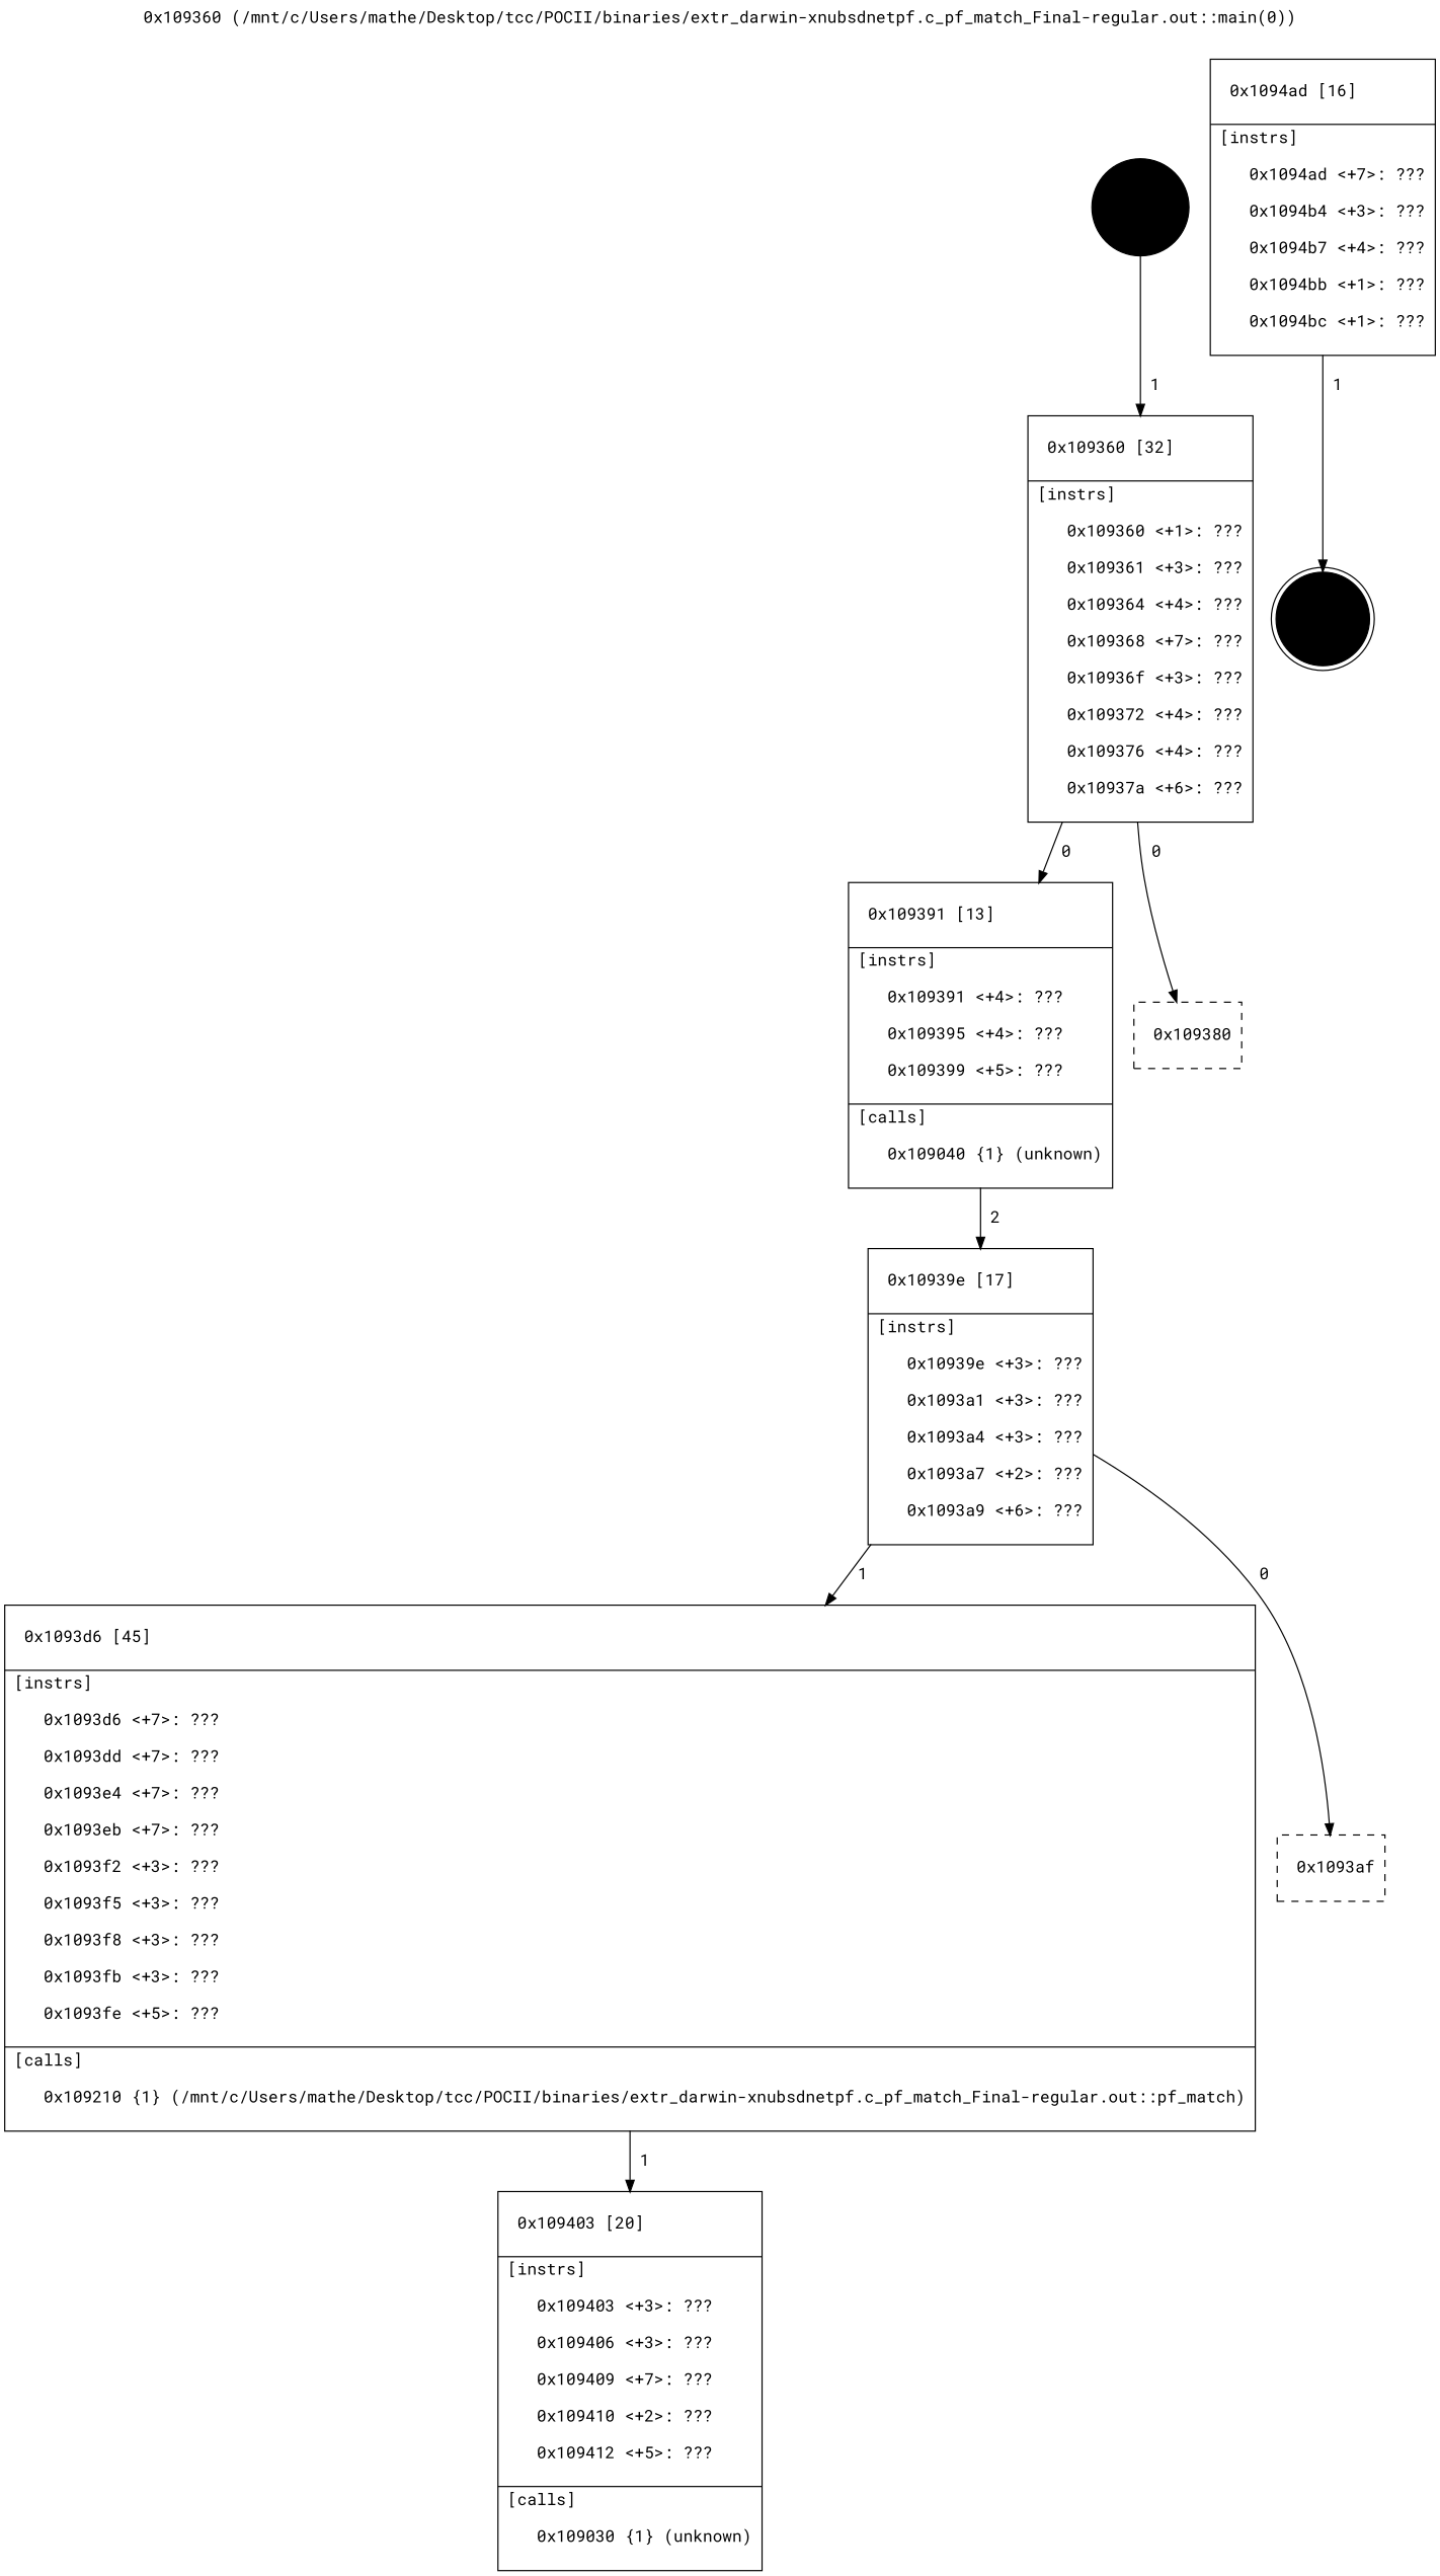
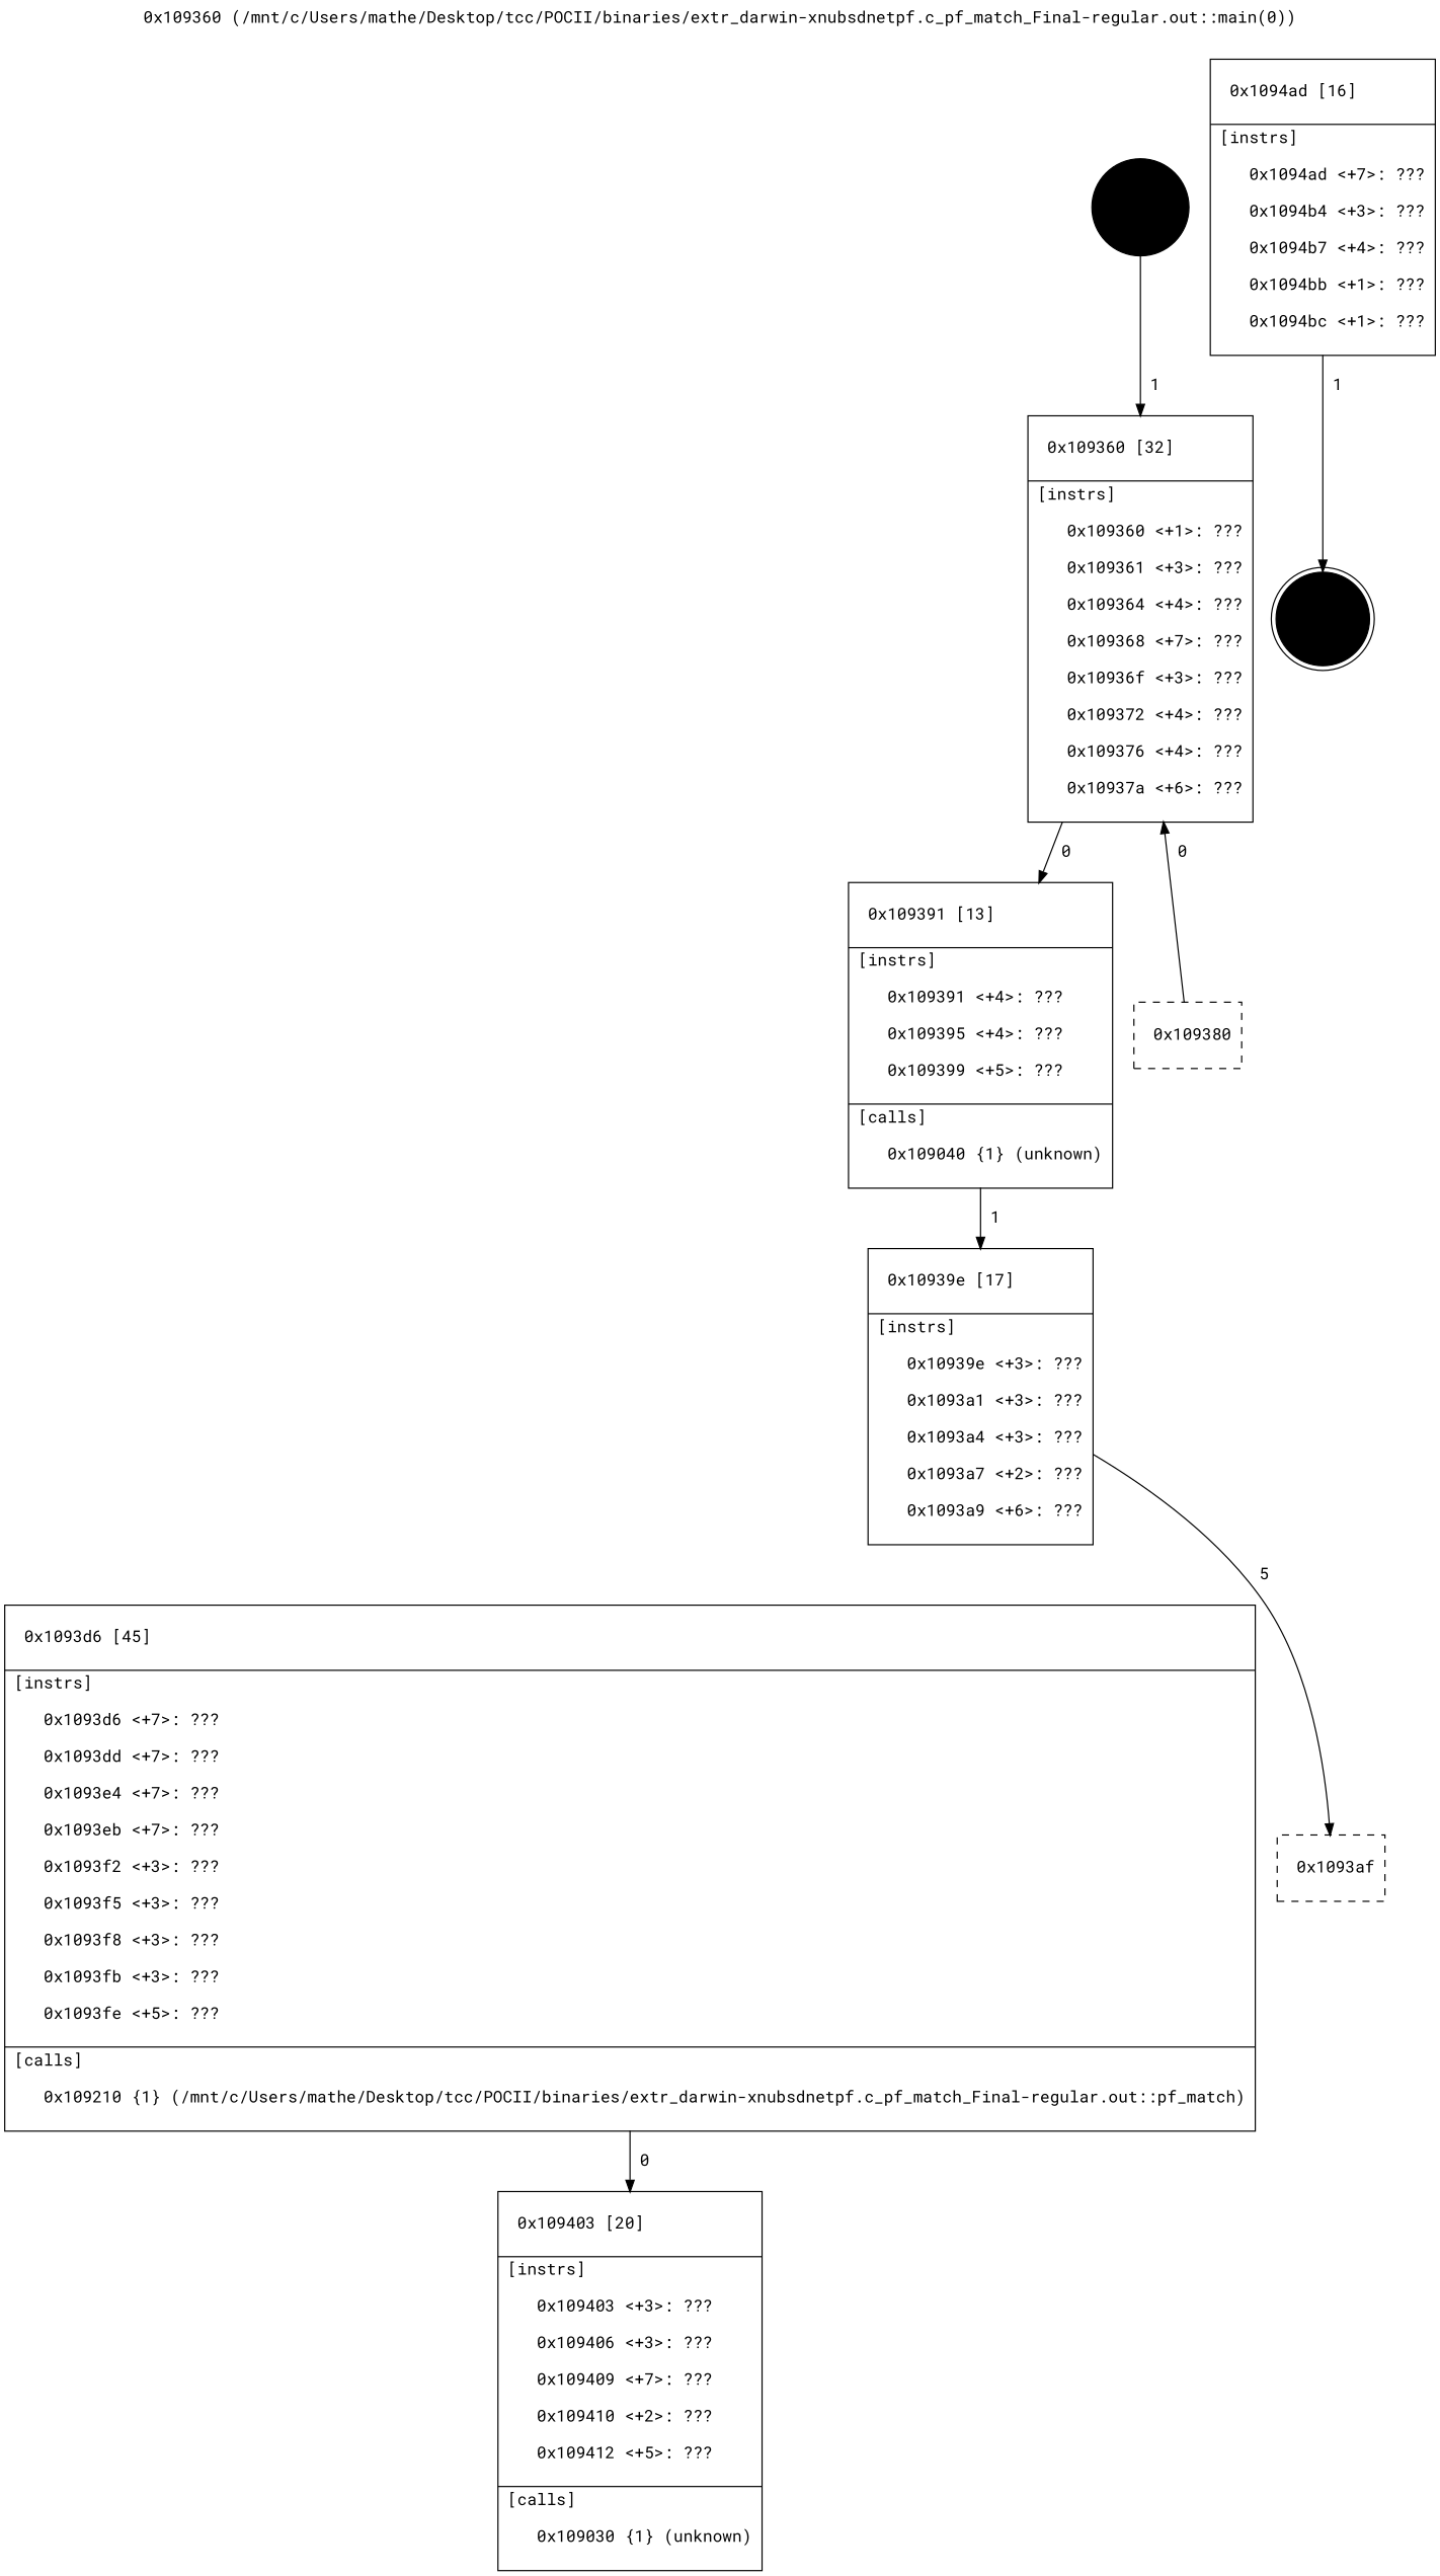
  digraph {
    fontname="Roboto Mono"
    label="0x109360 (/mnt/c/Users/mathe/Desktop/tcc/POCII/binaries/extr_darwin-xnubsdnetpf.c_pf_match_Final-regular.out::main(0))"
    labelloc=t
    node [fontname="Roboto Mono" shape=record]
    edge [fontname="Roboto Mono"]
    Entry [fillcolor=black height=0.3 shape=circle style=filled width=0.3]
    n2 [label="{\n     0x109360 [32]\l\n     | [instrs]\l\n     &nbsp;&nbsp;0x109360 \<+1\>: ???\l\n     &nbsp;&nbsp;0x109361 \<+3\>: ???\l\n     &nbsp;&nbsp;0x109364 \<+4\>: ???\l\n     &nbsp;&nbsp;0x109368 \<+7\>: ???\l\n     &nbsp;&nbsp;0x10936f \<+3\>: ???\l\n     &nbsp;&nbsp;0x109372 \<+4\>: ???\l\n     &nbsp;&nbsp;0x109376 \<+4\>: ???\l\n     &nbsp;&nbsp;0x10937a \<+6\>: ???\l\n  }"]
    n3 [label="{\n     0x109391 [13]\l\n     | [instrs]\l\n     &nbsp;&nbsp;0x109391 \<+4\>: ???\l\n     &nbsp;&nbsp;0x109395 \<+4\>: ???\l\n     &nbsp;&nbsp;0x109399 \<+5\>: ???\l\n     | [calls]\l\n     &nbsp;&nbsp;0x109040 \{1\} (unknown)\l\n  }"]
    n4 [label="{\n     0x109380\l\n  }" style=dashed]
    n5 [label="{\n     0x10939e [17]\l\n     | [instrs]\l\n     &nbsp;&nbsp;0x10939e \<+3\>: ???\l\n     &nbsp;&nbsp;0x1093a1 \<+3\>: ???\l\n     &nbsp;&nbsp;0x1093a4 \<+3\>: ???\l\n     &nbsp;&nbsp;0x1093a7 \<+2\>: ???\l\n     &nbsp;&nbsp;0x1093a9 \<+6\>: ???\l\n  }"]
    n6 [label="{\n     0x1093d6 [45]\l\n     | [instrs]\l\n     &nbsp;&nbsp;0x1093d6 \<+7\>: ???\l\n     &nbsp;&nbsp;0x1093dd \<+7\>: ???\l\n     &nbsp;&nbsp;0x1093e4 \<+7\>: ???\l\n     &nbsp;&nbsp;0x1093eb \<+7\>: ???\l\n     &nbsp;&nbsp;0x1093f2 \<+3\>: ???\l\n     &nbsp;&nbsp;0x1093f5 \<+3\>: ???\l\n     &nbsp;&nbsp;0x1093f8 \<+3\>: ???\l\n     &nbsp;&nbsp;0x1093fb \<+3\>: ???\l\n     &nbsp;&nbsp;0x1093fe \<+5\>: ???\l\n     | [calls]\l\n     &nbsp;&nbsp;0x109210 \{1\} (/mnt/c/Users/mathe/Desktop/tcc/POCII/binaries/extr_darwin-xnubsdnetpf.c_pf_match_Final-regular.out::pf_match)\l\n  }"]
    n7 [label="{\n     0x1093af\l\n  }" style=dashed]
    n8 [label="{\n     0x109403 [20]\l\n     | [instrs]\l\n     &nbsp;&nbsp;0x109403 \<+3\>: ???\l\n     &nbsp;&nbsp;0x109406 \<+3\>: ???\l\n     &nbsp;&nbsp;0x109409 \<+7\>: ???\l\n     &nbsp;&nbsp;0x109410 \<+2\>: ???\l\n     &nbsp;&nbsp;0x109412 \<+5\>: ???\l\n     | [calls]\l\n     &nbsp;&nbsp;0x109030 \{1\} (unknown)\l\n  }"]
    n9 [label="{\n     0x1094ad [16]\l\n     | [instrs]\l\n     &nbsp;&nbsp;0x1094ad \<+7\>: ???\l\n     &nbsp;&nbsp;0x1094b4 \<+3\>: ???\l\n     &nbsp;&nbsp;0x1094b7 \<+4\>: ???\l\n     &nbsp;&nbsp;0x1094bb \<+1\>: ???\l\n     &nbsp;&nbsp;0x1094bc \<+1\>: ???\l\n  }"]
    Exit [fillcolor=black height=0.3 peripheries=2 shape=circle style=filled width=0.3]
    Entry -> n2 [label=" 1"]
    n2 -> n3 [label=" 0"]
-   n2 -> n4 [label=" 0"]
-   n3 -> n5 [label=" 2"]
-   n5 -> n6 [label=" 1"]
-   n5 -> n7 [label=" 0"]
-   n6 -> n8 [label=" 1"]
+   n4 -> n2 [label=" 0"]
+   n3 -> n5 [label=" 1"]
+   n5 -> n7 [label=" 5"]
+   n6 -> n8 [label=" 0"]
    n9 -> Exit [label=" 1"]
  }
